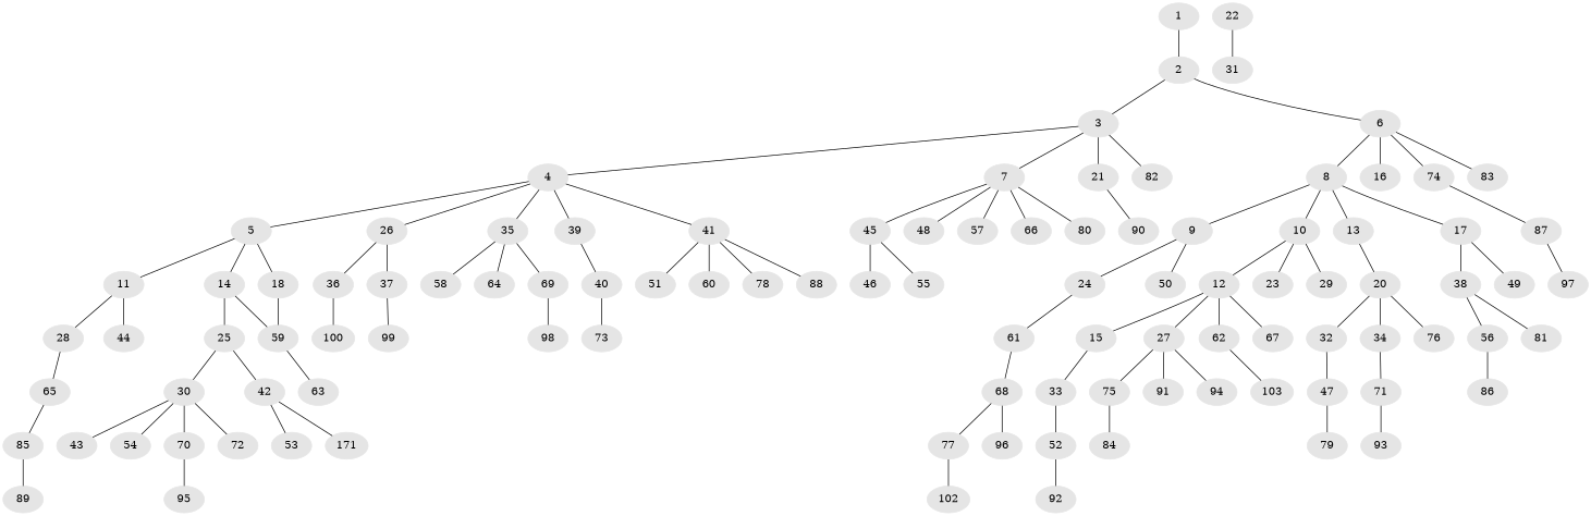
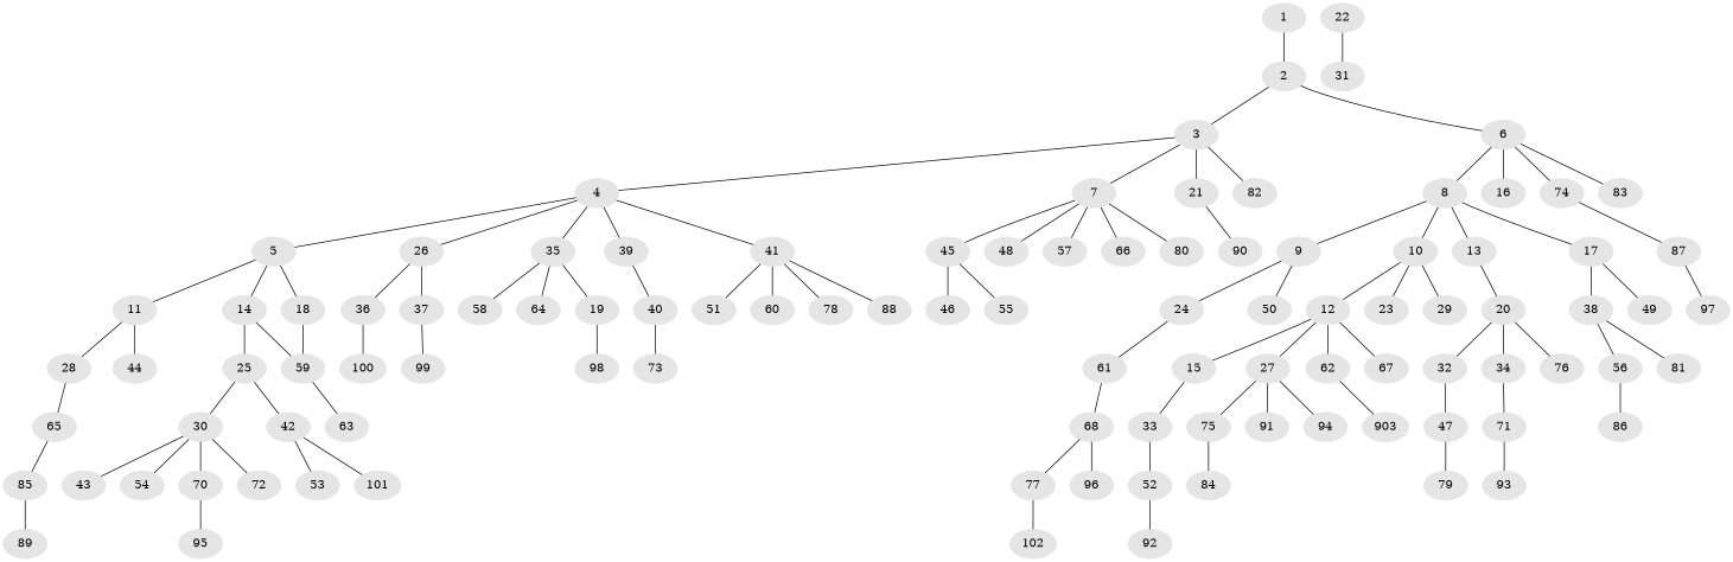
  graph {
    node [color=gray90 style=filled]
    1
    2
    3
    6
    4
    7
    21
    82
    8
    16
    74
    83
    5
    26
    35
    39
    41
    45
    48
    57
    66
    80
    90
    11
    14
    18
    36
    37
    58
    64
-   69
+   69 [label=19]
    40
    51
    60
    78
    88
    28
    44
    25
    59
    9
    10
    13
    17
    87
    46
    55
    24
    50
    12
    23
    29
    20
    38
    49
    61
    15
    27
    62
    67
    65
    33
    75
    91
    94
-   103
+   103 [label=903]
    32
    34
    76
    30
    42
    63
    52
    56
    81
    22
    31
    47
    71
    68
    43
    54
    70
    72
    53
-   101 [label=171]
+   101
    100
    99
    84
    85
    95
    79
    92
    93
    98
    86
    73
    77
    96
    89
    102
    97
    1 -- 2
    2 -- 3
    2 -- 6
    3 -- 4
    3 -- 7
    3 -- 21
    3 -- 82
    6 -- 8
    6 -- 16
    6 -- 74
    6 -- 83
    4 -- 5
    4 -- 26
    4 -- 35
    4 -- 39
    4 -- 41
    7 -- 45
    7 -- 48
    7 -- 57
    7 -- 66
    7 -- 80
    21 -- 90
    8 -- 9
    8 -- 10
    8 -- 13
    8 -- 17
    74 -- 87
    5 -- 11
    5 -- 14
    5 -- 18
    26 -- 36
    26 -- 37
    35 -- 58
    35 -- 64
    35 -- 69
    39 -- 40
    41 -- 51
    41 -- 60
    41 -- 78
    41 -- 88
    45 -- 46
    45 -- 55
    11 -- 28
    11 -- 44
    14 -- 25
    14 -- 59
    18 -- 59
    36 -- 100
    37 -- 99
    69 -- 98
    40 -- 73
    28 -- 65
    25 -- 30
    25 -- 42
    59 -- 63
    9 -- 24
    9 -- 50
    10 -- 12
    10 -- 23
    10 -- 29
    13 -- 20
    17 -- 38
    17 -- 49
    87 -- 97
    24 -- 61
    12 -- 15
    12 -- 27
    12 -- 62
    12 -- 67
    20 -- 32
    20 -- 34
    20 -- 76
    38 -- 56
    38 -- 81
    61 -- 68
    15 -- 33
    27 -- 75
    27 -- 91
    27 -- 94
    62 -- 103
    65 -- 85
    33 -- 52
    75 -- 84
    32 -- 47
    34 -- 71
    30 -- 43
    30 -- 54
    30 -- 70
    30 -- 72
    42 -- 53
    42 -- 101
    52 -- 92
    56 -- 86
    22 -- 31
    47 -- 79
    71 -- 93
    68 -- 77
    68 -- 96
    70 -- 95
    85 -- 89
    77 -- 102
  }
